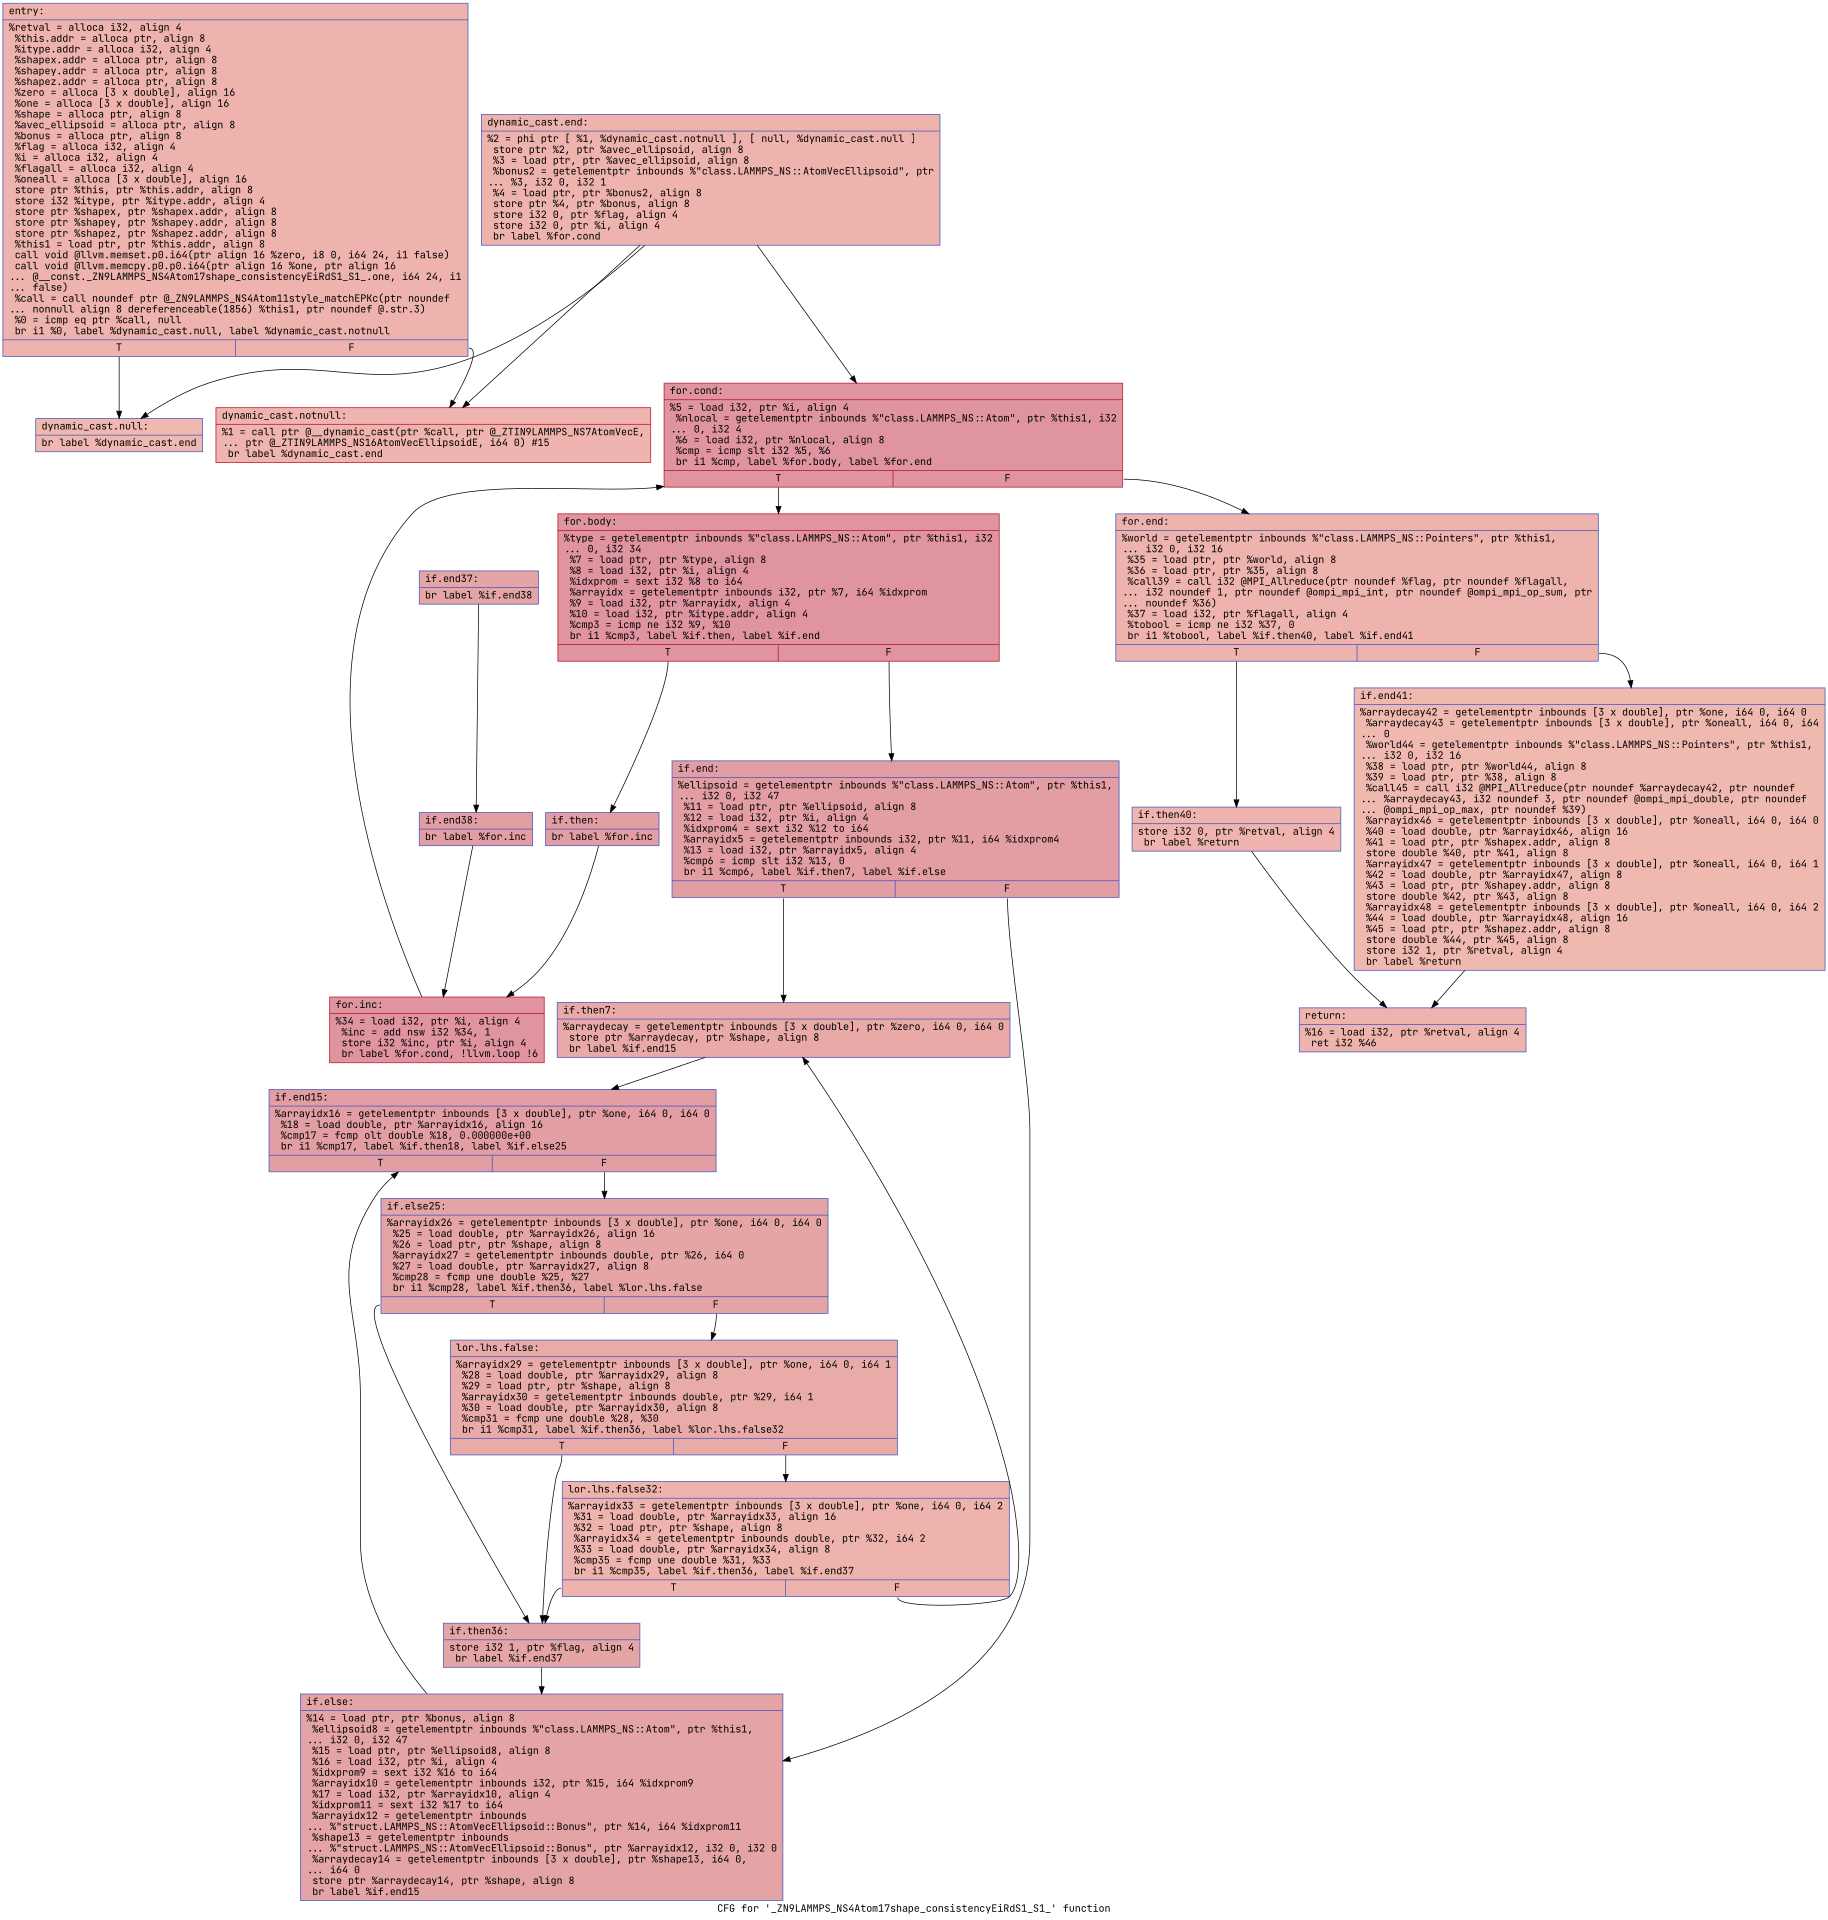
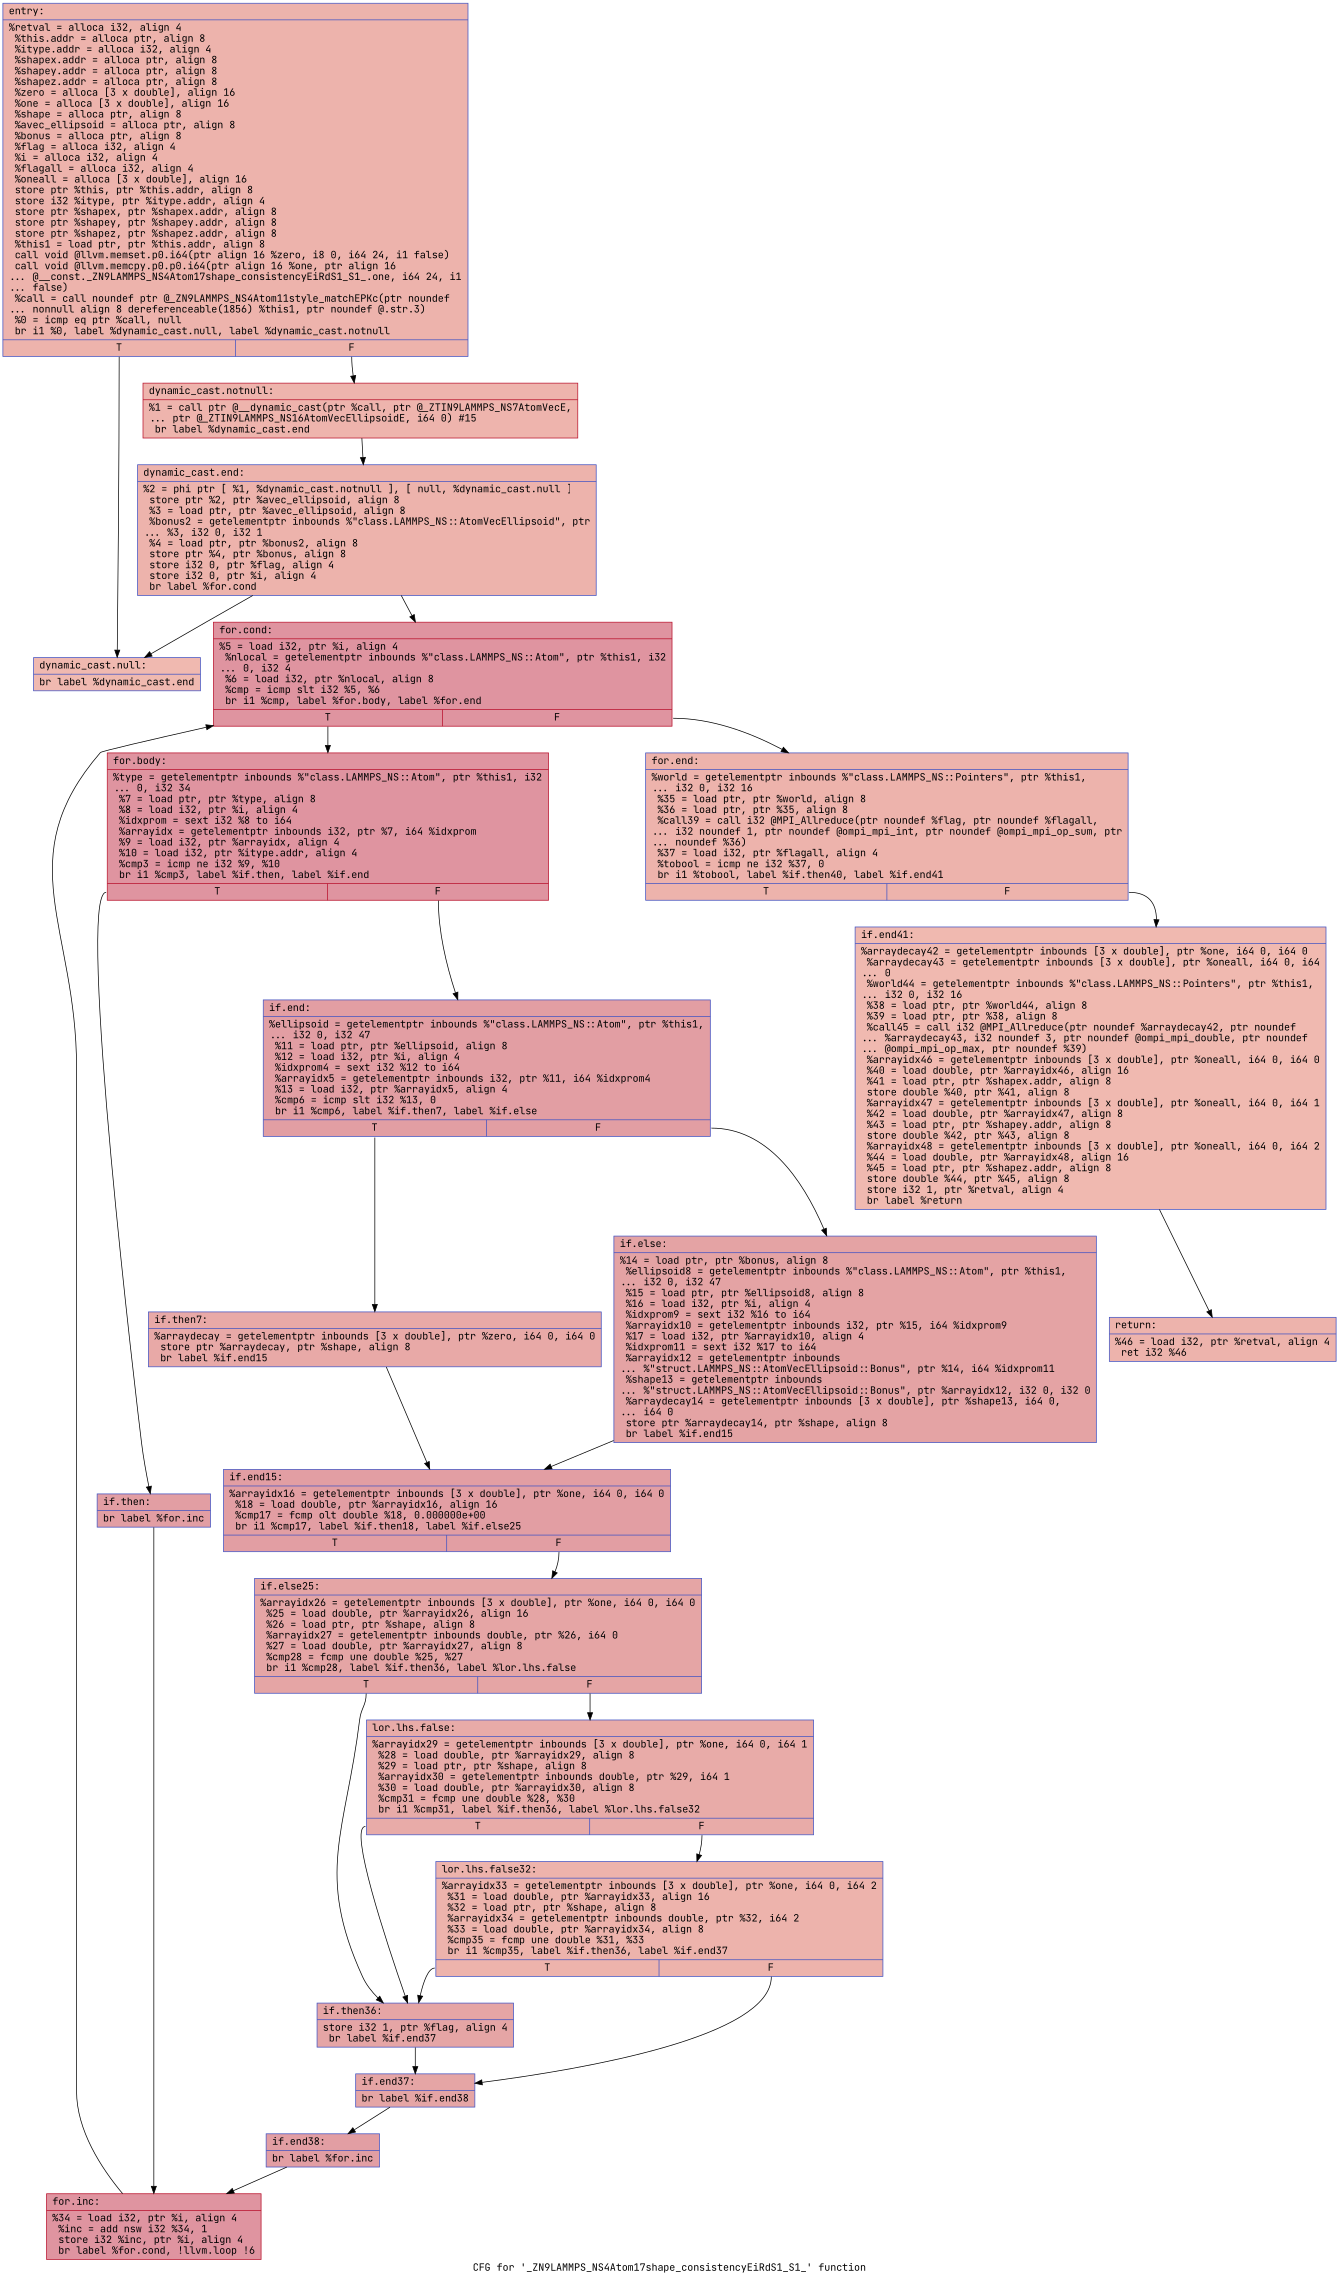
  digraph {
    fontname="JetBrains Mono"
    label="CFG for '_ZN9LAMMPS_NS4Atom17shape_consistencyEiRdS1_S1_' function"
    node [color="#3d50c3ff" fillcolor="#d6524470" fontname="JetBrains Mono" shape=record style=filled]
    edge [fontname="JetBrains Mono"]
    n1 [label="{entry:\l|  %retval = alloca i32, align 4\l  %this.addr = alloca ptr, align 8\l  %itype.addr = alloca i32, align 4\l  %shapex.addr = alloca ptr, align 8\l  %shapey.addr = alloca ptr, align 8\l  %shapez.addr = alloca ptr, align 8\l  %zero = alloca [3 x double], align 16\l  %one = alloca [3 x double], align 16\l  %shape = alloca ptr, align 8\l  %avec_ellipsoid = alloca ptr, align 8\l  %bonus = alloca ptr, align 8\l  %flag = alloca i32, align 4\l  %i = alloca i32, align 4\l  %flagall = alloca i32, align 4\l  %oneall = alloca [3 x double], align 16\l  store ptr %this, ptr %this.addr, align 8\l  store i32 %itype, ptr %itype.addr, align 4\l  store ptr %shapex, ptr %shapex.addr, align 8\l  store ptr %shapey, ptr %shapey.addr, align 8\l  store ptr %shapez, ptr %shapez.addr, align 8\l  %this1 = load ptr, ptr %this.addr, align 8\l  call void @llvm.memset.p0.i64(ptr align 16 %zero, i8 0, i64 24, i1 false)\l  call void @llvm.memcpy.p0.p0.i64(ptr align 16 %one, ptr align 16\l... @__const._ZN9LAMMPS_NS4Atom17shape_consistencyEiRdS1_S1_.one, i64 24, i1\l... false)\l  %call = call noundef ptr @_ZN9LAMMPS_NS4Atom11style_matchEPKc(ptr noundef\l... nonnull align 8 dereferenceable(1856) %this1, ptr noundef @.str.3)\l  %0 = icmp eq ptr %call, null\l  br i1 %0, label %dynamic_cast.null, label %dynamic_cast.notnull\l|{<s0>T|<s1>F}}"]
    n2 [fillcolor="#de614d70" label="{dynamic_cast.null:\l|  br label %dynamic_cast.end\l}"]
    n3 [color="#b70d28ff" fillcolor="#d8564670" label="{dynamic_cast.notnull:\l|  %1 = call ptr @__dynamic_cast(ptr %call, ptr @_ZTIN9LAMMPS_NS7AtomVecE,\l... ptr @_ZTIN9LAMMPS_NS16AtomVecEllipsoidE, i64 0) #15\l  br label %dynamic_cast.end\l}"]
    n4 [label="{dynamic_cast.end:\l|  %2 = phi ptr [ %1, %dynamic_cast.notnull ], [ null, %dynamic_cast.null ]\l  store ptr %2, ptr %avec_ellipsoid, align 8\l  %3 = load ptr, ptr %avec_ellipsoid, align 8\l  %bonus2 = getelementptr inbounds %\"class.LAMMPS_NS::AtomVecEllipsoid\", ptr\l... %3, i32 0, i32 1\l  %4 = load ptr, ptr %bonus2, align 8\l  store ptr %4, ptr %bonus, align 8\l  store i32 0, ptr %flag, align 4\l  store i32 0, ptr %i, align 4\l  br label %for.cond\l}"]
    n5 [color="#b70d28ff" fillcolor="#b70d2870" label="{for.cond:\l|  %5 = load i32, ptr %i, align 4\l  %nlocal = getelementptr inbounds %\"class.LAMMPS_NS::Atom\", ptr %this1, i32\l... 0, i32 4\l  %6 = load i32, ptr %nlocal, align 8\l  %cmp = icmp slt i32 %5, %6\l  br i1 %cmp, label %for.body, label %for.end\l|{<s0>T|<s1>F}}"]
    n6 [color="#b70d28ff" fillcolor="#b70d2870" label="{for.body:\l|  %type = getelementptr inbounds %\"class.LAMMPS_NS::Atom\", ptr %this1, i32\l... 0, i32 34\l  %7 = load ptr, ptr %type, align 8\l  %8 = load i32, ptr %i, align 4\l  %idxprom = sext i32 %8 to i64\l  %arrayidx = getelementptr inbounds i32, ptr %7, i64 %idxprom\l  %9 = load i32, ptr %arrayidx, align 4\l  %10 = load i32, ptr %itype.addr, align 4\l  %cmp3 = icmp ne i32 %9, %10\l  br i1 %cmp3, label %if.then, label %if.end\l|{<s0>T|<s1>F}}"]
    n7 [label="{for.end:\l|  %world = getelementptr inbounds %\"class.LAMMPS_NS::Pointers\", ptr %this1,\l... i32 0, i32 16\l  %35 = load ptr, ptr %world, align 8\l  %36 = load ptr, ptr %35, align 8\l  %call39 = call i32 @MPI_Allreduce(ptr noundef %flag, ptr noundef %flagall,\l... i32 noundef 1, ptr noundef @ompi_mpi_int, ptr noundef @ompi_mpi_op_sum, ptr\l... noundef %36)\l  %37 = load i32, ptr %flagall, align 4\l  %tobool = icmp ne i32 %37, 0\l  br i1 %tobool, label %if.then40, label %if.end41\l|{<s0>T|<s1>F}}"]
    n8 [fillcolor="#be242e70" label="{if.then:\l|  br label %for.inc\l}"]
    n9 [fillcolor="#be242e70" label="{if.end:\l|  %ellipsoid = getelementptr inbounds %\"class.LAMMPS_NS::Atom\", ptr %this1,\l... i32 0, i32 47\l  %11 = load ptr, ptr %ellipsoid, align 8\l  %12 = load i32, ptr %i, align 4\l  %idxprom4 = sext i32 %12 to i64\l  %arrayidx5 = getelementptr inbounds i32, ptr %11, i64 %idxprom4\l  %13 = load i32, ptr %arrayidx5, align 4\l  %cmp6 = icmp slt i32 %13, 0\l  br i1 %cmp6, label %if.then7, label %if.else\l|{<s0>T|<s1>F}}"]
-   n10 [fillcolor="#d8564670" label="{if.then40:\l|  store i32 0, ptr %retval, align 4\l  br label %return\l}"]
    n11 [fillcolor="#de614d70" label="{if.end41:\l|  %arraydecay42 = getelementptr inbounds [3 x double], ptr %one, i64 0, i64 0\l  %arraydecay43 = getelementptr inbounds [3 x double], ptr %oneall, i64 0, i64\l... 0\l  %world44 = getelementptr inbounds %\"class.LAMMPS_NS::Pointers\", ptr %this1,\l... i32 0, i32 16\l  %38 = load ptr, ptr %world44, align 8\l  %39 = load ptr, ptr %38, align 8\l  %call45 = call i32 @MPI_Allreduce(ptr noundef %arraydecay42, ptr noundef\l... %arraydecay43, i32 noundef 3, ptr noundef @ompi_mpi_double, ptr noundef\l... @ompi_mpi_op_max, ptr noundef %39)\l  %arrayidx46 = getelementptr inbounds [3 x double], ptr %oneall, i64 0, i64 0\l  %40 = load double, ptr %arrayidx46, align 16\l  %41 = load ptr, ptr %shapex.addr, align 8\l  store double %40, ptr %41, align 8\l  %arrayidx47 = getelementptr inbounds [3 x double], ptr %oneall, i64 0, i64 1\l  %42 = load double, ptr %arrayidx47, align 8\l  %43 = load ptr, ptr %shapey.addr, align 8\l  store double %42, ptr %43, align 8\l  %arrayidx48 = getelementptr inbounds [3 x double], ptr %oneall, i64 0, i64 2\l  %44 = load double, ptr %arrayidx48, align 16\l  %45 = load ptr, ptr %shapez.addr, align 8\l  store double %44, ptr %45, align 8\l  store i32 1, ptr %retval, align 4\l  br label %return\l}"]
    n12 [color="#b70d28ff" fillcolor="#b70d2870" label="{for.inc:\l|  %34 = load i32, ptr %i, align 4\l  %inc = add nsw i32 %34, 1\l  store i32 %inc, ptr %i, align 4\l  br label %for.cond, !llvm.loop !6\l}"]
    n13 [fillcolor="#ca3b3770" label="{if.then7:\l|  %arraydecay = getelementptr inbounds [3 x double], ptr %zero, i64 0, i64 0\l  store ptr %arraydecay, ptr %shape, align 8\l  br label %if.end15\l}"]
    n14 [fillcolor="#c32e3170" label="{if.else:\l|  %14 = load ptr, ptr %bonus, align 8\l  %ellipsoid8 = getelementptr inbounds %\"class.LAMMPS_NS::Atom\", ptr %this1,\l... i32 0, i32 47\l  %15 = load ptr, ptr %ellipsoid8, align 8\l  %16 = load i32, ptr %i, align 4\l  %idxprom9 = sext i32 %16 to i64\l  %arrayidx10 = getelementptr inbounds i32, ptr %15, i64 %idxprom9\l  %17 = load i32, ptr %arrayidx10, align 4\l  %idxprom11 = sext i32 %17 to i64\l  %arrayidx12 = getelementptr inbounds\l... %\"struct.LAMMPS_NS::AtomVecEllipsoid::Bonus\", ptr %14, i64 %idxprom11\l  %shape13 = getelementptr inbounds\l... %\"struct.LAMMPS_NS::AtomVecEllipsoid::Bonus\", ptr %arrayidx12, i32 0, i32 0\l  %arraydecay14 = getelementptr inbounds [3 x double], ptr %shape13, i64 0,\l... i64 0\l  store ptr %arraydecay14, ptr %shape, align 8\l  br label %if.end15\l}"]
-   n15 [label="{return:\l|  %16 = load i32, ptr %retval, align 4\l  ret i32 %46\l}"]
+   n15 [label="{return:\l|  %46 = load i32, ptr %retval, align 4\l  ret i32 %46\l}"]
    n16 [fillcolor="#be242e70" label="{if.end15:\l|  %arrayidx16 = getelementptr inbounds [3 x double], ptr %one, i64 0, i64 0\l  %18 = load double, ptr %arrayidx16, align 16\l  %cmp17 = fcmp olt double %18, 0.000000e+00\l  br i1 %cmp17, label %if.then18, label %if.else25\l|{<s0>T|<s1>F}}"]
    n17 [fillcolor="#c5333470" label="{if.else25:\l|  %arrayidx26 = getelementptr inbounds [3 x double], ptr %one, i64 0, i64 0\l  %25 = load double, ptr %arrayidx26, align 16\l  %26 = load ptr, ptr %shape, align 8\l  %arrayidx27 = getelementptr inbounds double, ptr %26, i64 0\l  %27 = load double, ptr %arrayidx27, align 8\l  %cmp28 = fcmp une double %25, %27\l  br i1 %cmp28, label %if.then36, label %lor.lhs.false\l|{<s0>T|<s1>F}}"]
    n18 [fillcolor="#c5333470" label="{if.then36:\l|  store i32 1, ptr %flag, align 4\l  br label %if.end37\l}"]
    n19 [fillcolor="#cc403a70" label="{lor.lhs.false:\l|  %arrayidx29 = getelementptr inbounds [3 x double], ptr %one, i64 0, i64 1\l  %28 = load double, ptr %arrayidx29, align 8\l  %29 = load ptr, ptr %shape, align 8\l  %arrayidx30 = getelementptr inbounds double, ptr %29, i64 1\l  %30 = load double, ptr %arrayidx30, align 8\l  %cmp31 = fcmp une double %28, %30\l  br i1 %cmp31, label %if.then36, label %lor.lhs.false32\l|{<s0>T|<s1>F}}"]
    n20 [fillcolor="#be242e70" label="{if.end38:\l|  br label %for.inc\l}"]
    n21 [fillcolor="#c5333470" label="{if.end37:\l|  br label %if.end38\l}"]
    n22 [label="{lor.lhs.false32:\l|  %arrayidx33 = getelementptr inbounds [3 x double], ptr %one, i64 0, i64 2\l  %31 = load double, ptr %arrayidx33, align 16\l  %32 = load ptr, ptr %shape, align 8\l  %arrayidx34 = getelementptr inbounds double, ptr %32, i64 2\l  %33 = load double, ptr %arrayidx34, align 8\l  %cmp35 = fcmp une double %31, %33\l  br i1 %cmp35, label %if.then36, label %if.end37\l|{<s0>T|<s1>F}}"]
    n1 -> n2 [tailport=s0]
    n1 -> n3 [tailport=s1]
-   n4 -> n3
+   n3 -> n4
    n4 -> n2
    n4 -> n5
    n5 -> n6 [tailport=s0]
    n5 -> n7 [tailport=s1]
    n6 -> n8 [tailport=s0]
    n6 -> n9 [tailport=s1]
-   n7 -> n10 [tailport=s0]
    n7 -> n11 [tailport=s1]
    n8 -> n12
    n9 -> n13 [tailport=s0]
    n9 -> n14 [tailport=s1]
-   n10 -> n15
    n11 -> n15
    n12 -> n5
    n13 -> n16
    n14 -> n16
    n16 -> n17 [tailport=s1]
    n17 -> n18 [tailport=s0]
    n17 -> n19 [tailport=s1]
-   n18 -> n14
+   n18 -> n21
    n19 -> n18 [tailport=s0]
    n19 -> n22 [tailport=s1]
    n20 -> n12
    n21 -> n20
    n22 -> n18 [tailport=s0]
-   n22 -> n13 [tailport=s1]
+   n22 -> n21 [tailport=s1]
  }
